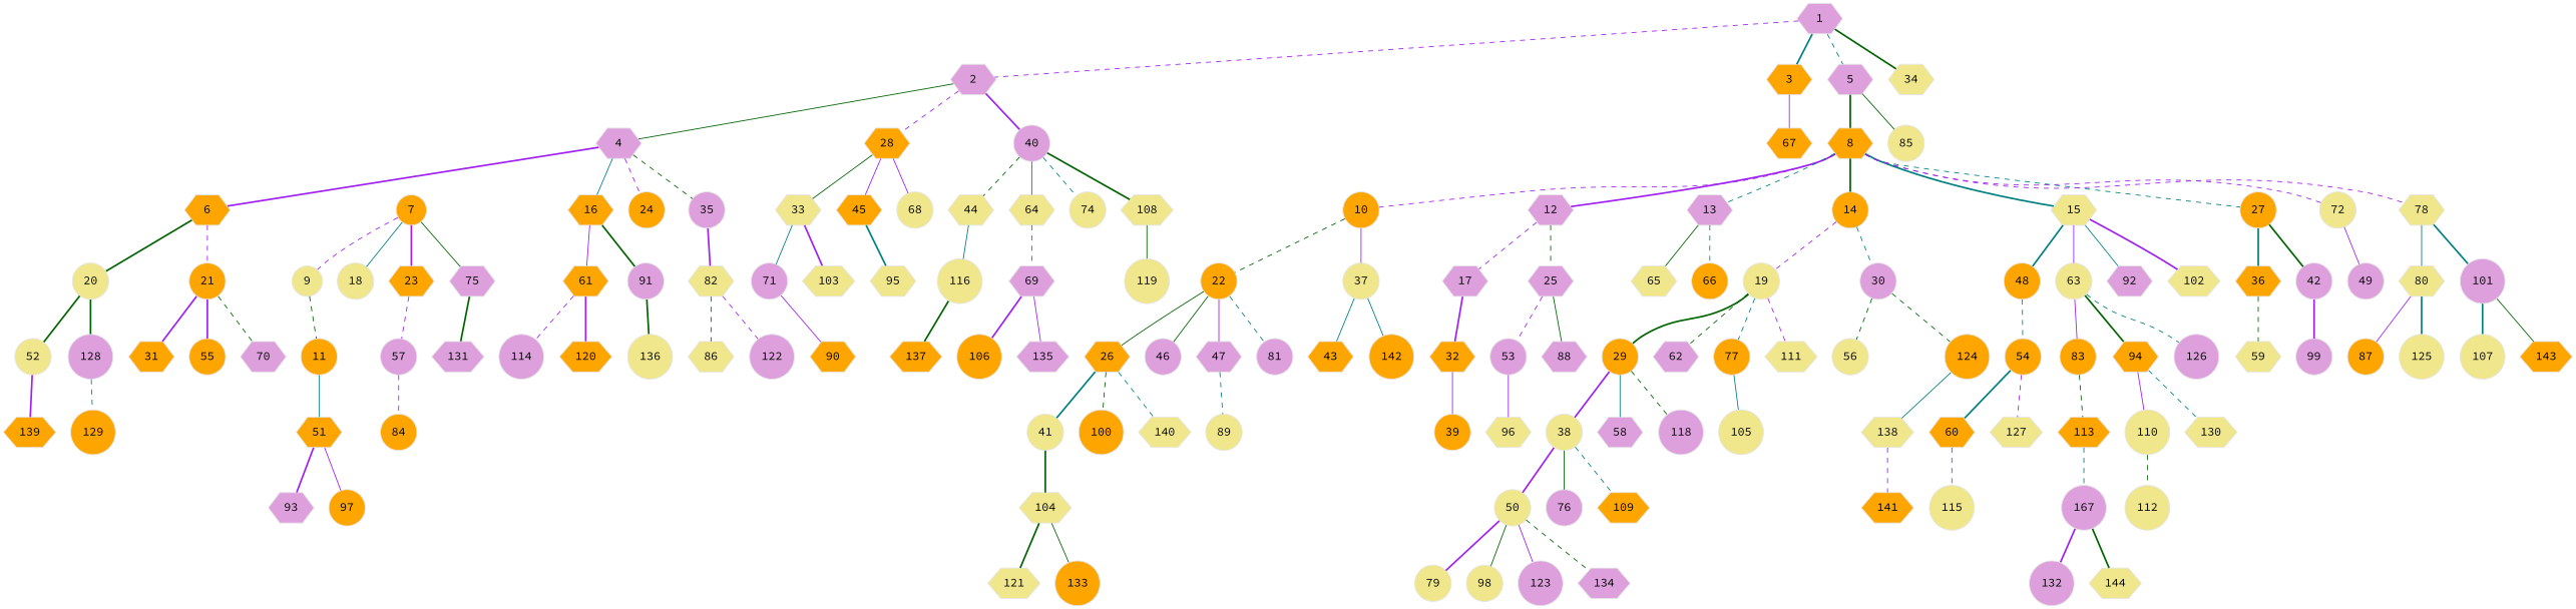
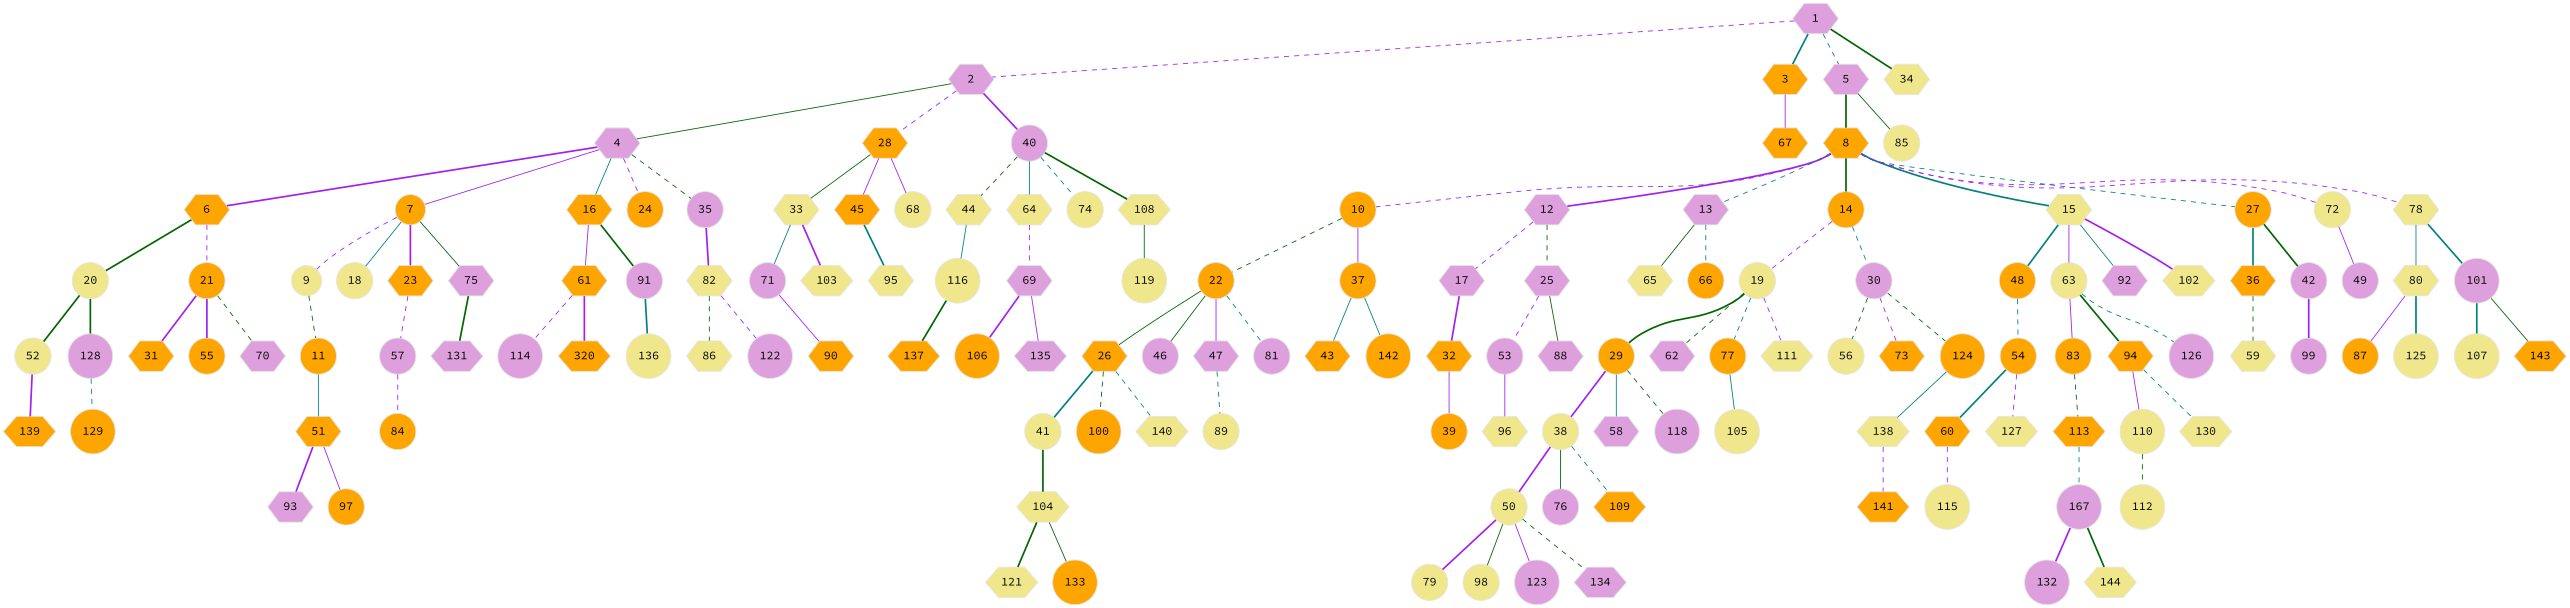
  graph {
    fontname="Source Code Pro"
    node [color=gray90 fillcolor=orange fontname="Source Code Pro" shape=circle style=filled]
    edge [color=purple fontname="Source Code Pro" style=dashed]
    1 [fillcolor=plum shape=hexagon]
    2 [fillcolor=plum shape=hexagon]
    3 [shape=hexagon]
    5 [fillcolor=plum shape=hexagon]
    34 [fillcolor=khaki shape=hexagon]
    4 [fillcolor=plum shape=hexagon]
    28 [shape=hexagon]
    40 [fillcolor=plum]
    67 [shape=hexagon]
    8 [shape=hexagon]
    85 [fillcolor=khaki]
    6 [shape=hexagon]
    7
    16 [shape=hexagon]
    24
    35 [fillcolor=plum]
    33 [fillcolor=khaki shape=hexagon]
    45 [shape=hexagon]
    68 [fillcolor=khaki]
    44 [fillcolor=khaki shape=hexagon]
    64 [fillcolor=khaki shape=hexagon]
    74 [fillcolor=khaki]
    108 [fillcolor=khaki shape=hexagon]
    20 [fillcolor=khaki]
    21
    9 [fillcolor=khaki]
    18 [fillcolor=khaki]
    23 [shape=hexagon]
    75 [fillcolor=plum shape=hexagon]
    61 [shape=hexagon]
    91 [fillcolor=plum]
    82 [fillcolor=khaki shape=hexagon]
    10
    12 [fillcolor=plum shape=hexagon]
    13 [fillcolor=plum shape=hexagon]
    14
    15 [fillcolor=khaki shape=hexagon]
    27
    72 [fillcolor=khaki]
    78 [fillcolor=khaki shape=hexagon]
    52 [fillcolor=khaki]
    128 [fillcolor=plum]
    31 [shape=hexagon]
    55
    70 [fillcolor=plum shape=hexagon]
    11
    57 [fillcolor=plum]
    131 [fillcolor=plum shape=hexagon]
    22
-   37 [fillcolor=khaki]
+   37
    17 [fillcolor=plum shape=hexagon]
    25 [fillcolor=plum shape=hexagon]
    65 [fillcolor=khaki shape=hexagon]
    66
    19 [fillcolor=khaki]
    30 [fillcolor=plum]
    48
    63 [fillcolor=khaki]
    92 [fillcolor=plum shape=hexagon]
    102 [fillcolor=khaki shape=hexagon]
    36 [shape=hexagon]
    42 [fillcolor=plum]
    49 [fillcolor=plum]
    80 [fillcolor=khaki shape=hexagon]
    101 [fillcolor=plum]
    51 [shape=hexagon]
    26 [shape=hexagon]
    46 [fillcolor=plum]
    47 [fillcolor=plum shape=hexagon]
    81 [fillcolor=plum]
    43 [shape=hexagon]
    142
    93 [fillcolor=plum shape=hexagon]
    97
    32 [shape=hexagon]
    53 [fillcolor=plum]
    88 [fillcolor=plum shape=hexagon]
    29
    62 [fillcolor=plum shape=hexagon]
    77
    111 [fillcolor=khaki shape=hexagon]
    56 [fillcolor=khaki]
+   73 [shape=hexagon]
    124
    54
    83
    94 [shape=hexagon]
    126 [fillcolor=plum]
    114 [fillcolor=plum]
-   120 [shape=hexagon]
+   120 [shape=hexagon label=320]
    136 [fillcolor=khaki]
    39
    38 [fillcolor=khaki]
    58 [fillcolor=plum shape=hexagon]
    118 [fillcolor=plum]
    105 [fillcolor=khaki]
    139 [shape=hexagon]
    129
    41 [fillcolor=khaki]
    100
    140 [fillcolor=khaki shape=hexagon]
    89 [fillcolor=khaki]
    84
    96 [fillcolor=khaki shape=hexagon]
    104 [fillcolor=khaki shape=hexagon]
    59 [fillcolor=khaki shape=hexagon]
    99 [fillcolor=plum]
    71 [fillcolor=plum]
    103 [fillcolor=khaki shape=hexagon]
    95 [fillcolor=khaki shape=hexagon]
    50 [fillcolor=khaki]
    76 [fillcolor=plum]
    109 [shape=hexagon]
    138 [fillcolor=khaki shape=hexagon]
    90 [shape=hexagon]
    86 [fillcolor=khaki shape=hexagon]
    122 [fillcolor=plum]
    79 [fillcolor=khaki]
    98 [fillcolor=khaki]
    123 [fillcolor=plum]
    134 [fillcolor=plum shape=hexagon]
    116 [fillcolor=khaki]
    69 [fillcolor=plum shape=hexagon]
    119 [fillcolor=khaki]
    121 [fillcolor=khaki shape=hexagon]
    133
    137 [shape=hexagon]
    60 [shape=hexagon]
    127 [fillcolor=khaki shape=hexagon]
    115 [fillcolor=khaki]
    113 [shape=hexagon]
    110 [fillcolor=khaki]
    130 [fillcolor=khaki shape=hexagon]
    106
    135 [fillcolor=plum shape=hexagon]
    87
    125 [fillcolor=khaki]
    107 [fillcolor=khaki]
    143 [shape=hexagon]
    n140 [fillcolor=plum label=167]
    112 [fillcolor=khaki]
    132 [fillcolor=plum]
    144 [fillcolor=khaki shape=hexagon]
    141 [shape=hexagon]
    1 -- 2
    1 -- 3 [color=teal style=bold]
    1 -- 5 [color=teal]
    1 -- 34 [color=darkgreen style=bold]
    2 -- 4 [color=darkgreen style=solid]
    2 -- 28
    2 -- 40 [style=bold]
    3 -- 67 [style=solid]
    5 -- 8 [color=darkgreen style=bold]
    5 -- 85 [color=darkgreen style=solid]
    4 -- 6 [style=bold]
+   4 -- 7 [style=solid]
    4 -- 16 [color=teal style=solid]
    4 -- 24
    4 -- 35 [color=darkgreen]
    28 -- 33 [color=darkgreen style=solid]
    28 -- 45 [style=solid]
    28 -- 68 [style=solid]
    40 -- 44 [color=darkgreen]
    40 -- 64 [color=teal style=solid]
    40 -- 74 [color=teal]
    40 -- 108 [color=darkgreen style=bold]
    8 -- 10
    8 -- 12 [style=bold]
    8 -- 13 [color=teal]
    8 -- 14 [color=darkgreen style=bold]
    8 -- 15 [color=teal style=bold]
    8 -- 27 [color=teal]
    8 -- 72
    8 -- 78
    6 -- 20 [color=darkgreen style=bold]
    6 -- 21
    7 -- 9
    7 -- 18 [color=teal style=solid]
    7 -- 23 [style=bold]
    7 -- 75 [color=darkgreen style=solid]
    16 -- 61 [style=solid]
    16 -- 91 [color=darkgreen style=bold]
    35 -- 82 [style=bold]
    33 -- 71 [color=teal style=solid]
    33 -- 103 [style=bold]
    45 -- 95 [color=teal style=bold]
    44 -- 116 [color=teal style=solid]
    64 -- 69
    108 -- 119 [color=darkgreen style=solid]
    20 -- 52 [color=darkgreen style=bold]
    20 -- 128 [color=darkgreen style=bold]
    21 -- 31 [style=bold]
    21 -- 55 [style=bold]
    21 -- 70 [color=darkgreen]
    9 -- 11 [color=darkgreen]
    23 -- 57
    75 -- 131 [color=darkgreen style=bold]
    61 -- 114
    61 -- 120 [style=bold]
-   91 -- 136 [color=darkgreen style=bold]
+   91 -- 136 [color=teal style=bold]
    82 -- 86 [color=darkgreen]
    82 -- 122
    10 -- 22 [color=darkgreen]
    10 -- 37 [style=solid]
    12 -- 17
    12 -- 25 [color=darkgreen]
    13 -- 65 [color=darkgreen style=solid]
    13 -- 66 [color=teal]
    14 -- 19
    14 -- 30 [color=teal]
    15 -- 48 [color=teal style=bold]
    15 -- 63 [style=solid]
    15 -- 92 [color=teal style=solid]
    15 -- 102 [style=bold]
    27 -- 36 [color=teal style=bold]
    27 -- 42 [color=darkgreen style=bold]
    72 -- 49 [style=solid]
    78 -- 80 [color=teal style=solid]
    78 -- 101 [color=teal style=bold]
    52 -- 139 [style=bold]
    128 -- 129 [color=teal]
    11 -- 51 [color=teal style=solid]
    57 -- 84
    22 -- 26 [color=darkgreen style=solid]
    22 -- 46 [color=darkgreen style=solid]
    22 -- 47 [style=solid]
    22 -- 81 [color=teal]
    37 -- 43 [color=teal style=solid]
    37 -- 142 [color=teal style=solid]
    17 -- 32 [style=bold]
    25 -- 53
    25 -- 88 [color=darkgreen style=solid]
    19 -- 29 [color=darkgreen style=bold]
    19 -- 62 [color=darkgreen]
    19 -- 77 [color=teal]
    19 -- 111
    30 -- 56 [color=darkgreen]
+   30 -- 73
    30 -- 124 [color=darkgreen]
    48 -- 54 [color=teal]
    63 -- 83 [style=solid]
    63 -- 94 [color=darkgreen style=bold]
    63 -- 126 [color=teal]
    36 -- 59 [color=darkgreen]
    42 -- 99 [style=bold]
    80 -- 87 [style=solid]
    80 -- 125 [color=teal style=bold]
    101 -- 107 [color=teal style=bold]
    101 -- 143 [color=darkgreen style=solid]
    51 -- 93 [style=bold]
    51 -- 97 [style=solid]
    26 -- 41 [color=teal style=bold]
    26 -- 100 [color=darkgreen]
    26 -- 140 [color=teal]
    47 -- 89 [color=teal]
    32 -- 39 [style=solid]
    53 -- 96 [style=solid]
    29 -- 38 [style=bold]
    29 -- 58 [color=teal style=solid]
    29 -- 118 [color=darkgreen]
    77 -- 105 [color=teal style=solid]
    124 -- 138 [color=teal style=solid]
    54 -- 60 [color=teal style=bold]
    54 -- 127
    83 -- 113 [color=darkgreen]
    94 -- 110 [style=solid]
    94 -- 130 [color=teal]
    38 -- 50 [style=bold]
    38 -- 76 [color=darkgreen style=solid]
    38 -- 109 [color=teal]
    41 -- 104 [color=darkgreen style=bold]
    104 -- 121 [color=darkgreen style=bold]
    104 -- 133 [color=darkgreen style=solid]
    71 -- 90 [style=solid]
    50 -- 79 [style=bold]
    50 -- 98 [color=darkgreen style=solid]
    50 -- 123 [style=solid]
    50 -- 134 [color=darkgreen]
    138 -- 141
    116 -- 137 [color=darkgreen style=bold]
    69 -- 106 [style=bold]
    69 -- 135 [style=solid]
    60 -- 115
    113 -- n140 [color=teal]
    110 -- 112 [color=darkgreen]
    n140 -- 132 [style=bold]
    n140 -- 144 [color=darkgreen style=bold]
  }
